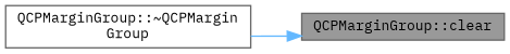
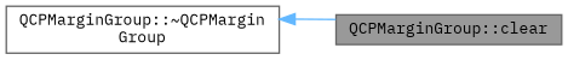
  digraph {
    rankdir=RL
    fontname="IBM Plex Mono"
    node [fontname="IBM Plex Mono" fontsize=10 shape=box style=filled]
    n1 [color=gray40 fillcolor=grey60 fontcolor=black height=0.2 label="QCPMarginGroup::clear" width=0.4]
    n2 [color=grey40 fillcolor=white height=0.2 label="QCPMarginGroup::~QCPMargin\lGroup" width=0.4]
-   n1 -> n2 [color=steelblue1 dir=back fontname="IBM Plex Mono" fontsize=10 labelfontname=Helvetica labelfontsize=10 style=solid]
+   n2 -> n1 [color=steelblue1 dir=back fontname="IBM Plex Mono" fontsize=10 labelfontname=Helvetica labelfontsize=10 style=solid]
  }
